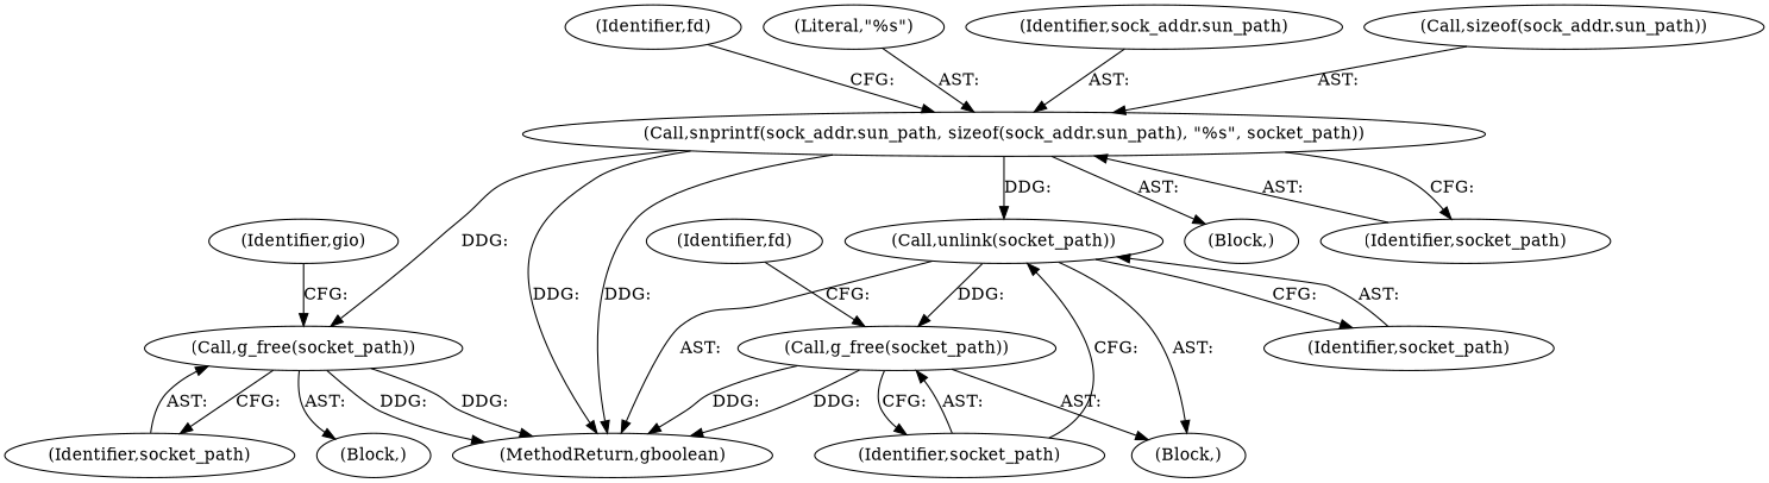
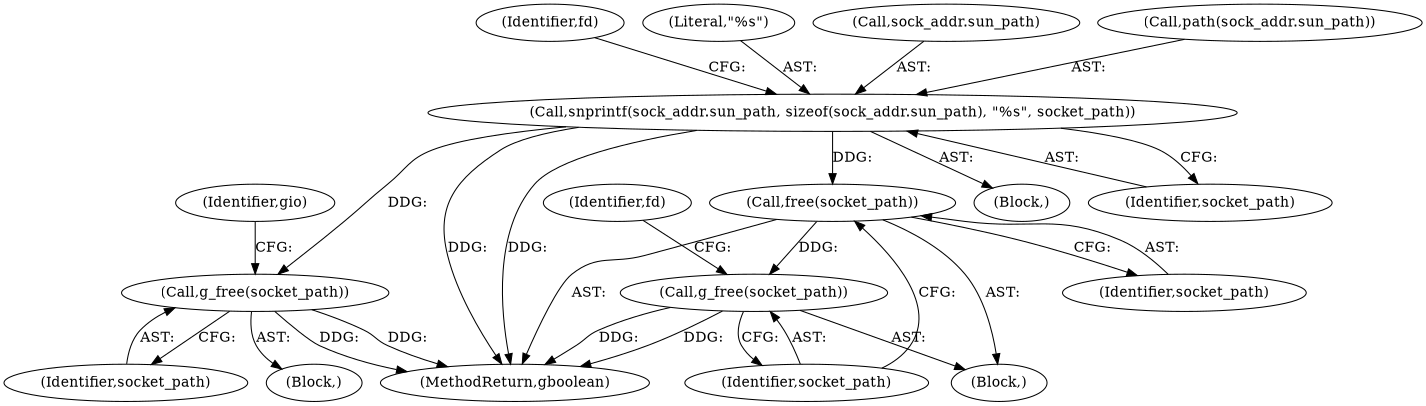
  digraph {
    n1 [label="(Call,snprintf(sock_addr.sun_path, sizeof(sock_addr.sun_path), \"%s\", socket_path))"]
-   n2 [label="(Call,unlink(socket_path))"]
+   n2 [label="(Call,free(socket_path))"]
    n3 [label="(Call,g_free(socket_path))"]
    n4 [label="(MethodReturn,gboolean)"]
    n5 [label="(Block,)"]
    n6 [label="(Identifier,socket_path)"]
    n7 [label="(Call,g_free(socket_path))"]
    n8 [label="(Identifier,socket_path)"]
    n9 [label="(Block,)"]
    n10 [label="(Identifier,socket_path)"]
    n11 [label="(Block,)"]
    n12 [label="(Identifier,socket_path)"]
    n13 [label="(Identifier,gio)"]
    n14 [label="(Identifier,fd)"]
    n15 [label="(Identifier,fd)"]
    n16 [label="(Literal,\"%s\")"]
-   n17 [label="(Identifier,sock_addr.sun_path)"]
-   n18 [label="(Call,sizeof(sock_addr.sun_path))"]
+   n17 [label="(Call,sock_addr.sun_path)"]
+   n18 [label="(Call,path(sock_addr.sun_path))"]
    n1 -> n2 [label="DDG: "]
    n1 -> n3 [label="DDG: "]
    n1 -> n4 [label="DDG: "]
    n1 -> n4 [label="DDG: "]
    n1 -> n5 [label="AST: "]
    n1 -> n6 [label="CFG: "]
    n2 -> n4 [label="AST: "]
    n2 -> n7 [label="DDG: "]
    n2 -> n8 [label="CFG: "]
    n2 -> n9 [label="AST: "]
    n3 -> n4 [label="DDG: "]
    n3 -> n4 [label="DDG: "]
    n3 -> n10 [label="CFG: "]
    n3 -> n11 [label="AST: "]
    n6 -> n1 [label="AST: "]
    n7 -> n4 [label="DDG: "]
    n7 -> n4 [label="DDG: "]
    n7 -> n9 [label="AST: "]
    n7 -> n12 [label="CFG: "]
    n8 -> n2 [label="AST: "]
    n10 -> n3 [label="AST: "]
    n12 -> n2 [label="CFG: "]
    n12 -> n7 [label="AST: "]
    n13 -> n3 [label="CFG: "]
    n14 -> n1 [label="CFG: "]
    n15 -> n7 [label="CFG: "]
    n16 -> n1 [label="AST: "]
    n17 -> n1 [label="AST: "]
    n18 -> n1 [label="AST: "]
  }
